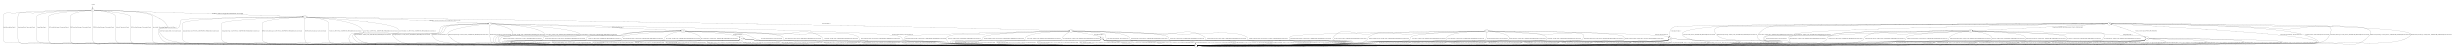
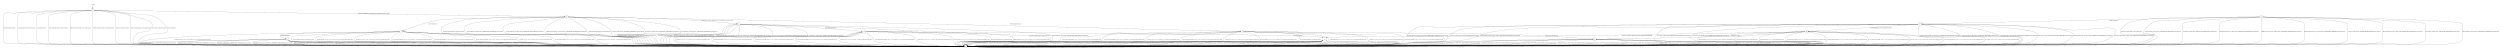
  digraph {
    fontname=Nunito
    version="1.0.1h-TLS11"
    node [fontname=Nunito shape=circle]
    edge [fontname=Nunito]
    n1 [label=__start6 shape=none]
    s0
    s1
    s2
    s3
    s4
    s7
    s12
    s5
    s6
    n11 [label=s61]
    s8
    s9
    s10
    n1 -> s0
    s0 -> s1 [label="AlertWarningCloseNotify / -"]
    s0 -> s1 [label="ApplicationData / ConnectionClosed"]
    s0 -> s1 [label="ChangeCipherSpec / -"]
    s0 -> s1 [label="DHClientKeyExchange / ConnectionClosed"]
    s0 -> s1 [label="DHEServerKeyExchange / ConnectionClosed"]
    s0 -> s1 [label="ECDHClientKeyExchange / ConnectionClosed"]
    s0 -> s1 [label="Finished / ConnectionClosed"]
    s0 -> s1 [label="RSAClientKeyExchange / ConnectionClosed"]
    s0 -> s1 [label="ServerHello / ConnectionClosed"]
    s0 -> s1 [label="ServerHelloDone / -"]
    s0 -> s2 [label="ClientHello / SERVER_HELLO|CERTIFICATE|SERVER_HELLO_DONE"]
    s1 -> s1 [label="AlertWarningCloseNotify / ConnectionClosed"]
    s1 -> s1 [label="ApplicationData / ConnectionClosed"]
    s1 -> s1 [label="ChangeCipherSpec / ConnectionClosed"]
    s1 -> s1 [label="ClientHello / ConnectionClosed"]
    s1 -> s1 [label="DHClientKeyExchange / ConnectionClosed"]
    s1 -> s1 [label="DHEServerKeyExchange / ConnectionClosed"]
    s1 -> s1 [label="ECDHClientKeyExchange / ConnectionClosed"]
    s1 -> s1 [label="Finished / ConnectionClosed"]
    s1 -> s1 [label="RSAClientKeyExchange / ConnectionClosed"]
    s1 -> s1 [label="ServerHello / ConnectionClosed"]
    s1 -> s1 [label="ServerHelloDone / ConnectionClosed"]
    s2 -> s1 [label="AlertWarningCloseNotify / ConnectionClosed"]
    s2 -> s1 [label="ApplicationData / ALERT_FATAL_UNEXPECTED_MESSAGE|ConnectionClosed"]
    s2 -> s1 [label="ChangeCipherSpec / ALERT_FATAL_UNEXPECTED_MESSAGE|ConnectionClosed"]
    s2 -> s1 [label="DHEServerKeyExchange / ALERT_FATAL_UNEXPECTED_MESSAGE|ConnectionClosed"]
    s2 -> s1 [label="ECDHClientKeyExchange / ConnectionClosed"]
    s2 -> s1 [label="Finished / ALERT_FATAL_UNEXPECTED_MESSAGE|ConnectionClosed"]
    s2 -> s1 [label="ServerHello / ALERT_FATAL_UNEXPECTED_MESSAGE|ConnectionClosed"]
    s2 -> s1 [label="ServerHelloDone / ALERT_FATAL_UNEXPECTED_MESSAGE|ConnectionClosed"]
    s2 -> s3 [label="ClientHello / SERVER_HELLO|CERTIFICATE|SERVER_HELLO_DONE"]
+   s2 -> s4 [label="DHClientKeyExchange / -"]
    s2 -> s7 [label="ServerHelloDone / -"]
    s3 -> s1 [label="AlertWarningCloseNotify / ConnectionClosed"]
    s3 -> s1 [label="ApplicationData / ALERT_FATAL_UNEXPECTED_MESSAGE|ConnectionClosed"]
    s3 -> s1 [label="ChangeCipherSpec / ALERT_FATAL_UNEXPECTED_MESSAGE|ConnectionClosed"]
    s3 -> s1 [label="ClientHello / ConnectionClosed"]
    s3 -> s1 [label="DHEServerKeyExchange / ALERT_FATAL_UNEXPECTED_MESSAGE|ConnectionClosed"]
    s3 -> s1 [label="ECDHClientKeyExchange / ConnectionClosed"]
    s3 -> s1 [label="Finished / ALERT_FATAL_UNEXPECTED_MESSAGE|ConnectionClosed"]
    s3 -> s1 [label="ServerHello / ALERT_FATAL_UNEXPECTED_MESSAGE|ConnectionClosed"]
    s3 -> s1 [label="ServerHelloDone / ALERT_FATAL_UNEXPECTED_MESSAGE|ConnectionClosed"]
    s3 -> s12 [label="RSAClientKeyExchange / -"]
    s4 -> s1 [label="AlertWarningCloseNotify / ConnectionClosed"]
    s4 -> s1 [label="ApplicationData / ALERT_FATAL_UNEXPECTED_MESSAGE|ConnectionClosed"]
    s4 -> s1 [label="ClientHello / ALERT_FATAL_UNEXPECTED_MESSAGE|ConnectionClosed"]
    s4 -> s1 [label="DHClientKeyExchange / ALERT_FATAL_UNEXPECTED_MESSAGE|ConnectionClosed"]
    s4 -> s1 [label="DHEServerKeyExchange / ALERT_FATAL_ILLEGAL_PARAMETER|ConnectionClosed"]
    s4 -> s1 [label="ECDHClientKeyExchange / ALERT_FATAL_UNEXPECTED_MESSAGE|ConnectionClosed"]
    s4 -> s1 [label="Finished / ALERT_FATAL_UNEXPECTED_MESSAGE|ConnectionClosed"]
    s4 -> s1 [label="RSAClientKeyExchange / ALERT_FATAL_UNEXPECTED_MESSAGE|ConnectionClosed"]
    s4 -> s1 [label="ServerHello / ALERT_FATAL_UNEXPECTED_MESSAGE|ConnectionClosed"]
    s4 -> s1 [label="ServerHelloDone / ALERT_FATAL_UNEXPECTED_MESSAGE|ConnectionClosed"]
    s4 -> s5 [label="Finished / ConnectionClosed"]
    s7 -> s1 [label="AlertWarningCloseNotify / ConnectionClosed"]
    s7 -> s1 [label="ApplicationData / ALERT_FATAL_UNEXPECTED_MESSAGE|ConnectionClosed"]
    s7 -> s1 [label="ClientHello / ALERT_FATAL_UNEXPECTED_MESSAGE|ConnectionClosed"]
    s7 -> s1 [label="DHClientKeyExchange / ALERT_FATAL_UNEXPECTED_MESSAGE|ConnectionClosed"]
    s7 -> s1 [label="DHEServerKeyExchange / ALERT_FATAL_ILLEGAL_PARAMETER|ConnectionClosed"]
    s7 -> s1 [label="ECDHClientKeyExchange / ALERT_FATAL_UNEXPECTED_MESSAGE|ConnectionClosed"]
    s7 -> s1 [label="Finished / ALERT_FATAL_UNEXPECTED_MESSAGE|ConnectionClosed"]
    s7 -> s1 [label="RSAClientKeyExchange / ALERT_FATAL_UNEXPECTED_MESSAGE|ConnectionClosed"]
    s7 -> s1 [label="ServerHello / ALERT_FATAL_UNEXPECTED_MESSAGE|ConnectionClosed"]
    s7 -> s1 [label="ServerHelloDone / ALERT_FATAL_UNEXPECTED_MESSAGE|ConnectionClosed"]
    s7 -> s6 [label="ChangeCipherSpec / -"]
    s12 -> s1 [label="AlertWarningCloseNotify / ConnectionClosed"]
    s12 -> s1 [label="ApplicationData / ALERT_FATAL_UNEXPECTED_MESSAGE|ConnectionClosed"]
    s12 -> s1 [label="ClientHello / ALERT_FATAL_UNEXPECTED_MESSAGE|ConnectionClosed"]
    s12 -> s1 [label="DHClientKeyExchange / ALERT_FATAL_UNEXPECTED_MESSAGE|ConnectionClosed"]
    s12 -> s1 [label="DHEServerKeyExchange / ALERT_FATAL_ILLEGAL_PARAMETER|ConnectionClosed"]
    s12 -> s1 [label="ECDHClientKeyExchange / ALERT_FATAL_UNEXPECTED_MESSAGE|ConnectionClosed"]
    s12 -> s1 [label="Finished / ALERT_FATAL_UNEXPECTED_MESSAGE|ConnectionClosed"]
    s12 -> s1 [label="RSAClientKeyExchange / ALERT_FATAL_UNEXPECTED_MESSAGE|ConnectionClosed"]
    s12 -> s1 [label="ServerHello / ALERT_FATAL_UNEXPECTED_MESSAGE|ConnectionClosed"]
    s12 -> s1 [label="ServerHelloDone / ALERT_FATAL_UNEXPECTED_MESSAGE|ConnectionClosed"]
    s12 -> n11 [label="ChangeCipherSpec / -"]
    s5 -> s1 [label="AlertWarningCloseNotify / ALERT_FATAL_BAD_RECORD_MAC|ConnectionClosed"]
    s5 -> s1 [label="ApplicationData / ALERT_FATAL_BAD_RECORD_MAC|ConnectionClosed"]
    s5 -> s1 [label="ChangeCipherSpec / ALERT_FATAL_BAD_RECORD_MAC|ConnectionClosed"]
    s5 -> s1 [label="ClientHello / ALERT_FATAL_BAD_RECORD_MAC|ConnectionClosed"]
    s5 -> s1 [label="DHClientKeyExchange / ALERT_FATAL_BAD_RECORD_MAC|ConnectionClosed"]
    s5 -> s1 [label="DHEServerKeyExchange / ALERT_FATAL_BAD_RECORD_MAC|ConnectionClosed"]
    s5 -> s1 [label="ECDHClientKeyExchange / ALERT_FATAL_BAD_RECORD_MAC|ConnectionClosed"]
    s5 -> s1 [label="Finished / ALERT_FATAL_BAD_RECORD_MAC|ConnectionClosed"]
    s5 -> s1 [label="RSAClientKeyExchange / ALERT_FATAL_BAD_RECORD_MAC|ConnectionClosed"]
    s5 -> s1 [label="ServerHello / ALERT_FATAL_BAD_RECORD_MAC|ConnectionClosed"]
    s5 -> s1 [label="ServerHelloDone / ALERT_FATAL_BAD_RECORD_MAC|ConnectionClosed"]
    s6 -> s1 [label="AlertWarningCloseNotify / ALERT_FATAL_UNEXPECTED_MESSAGE|ConnectionClosed"]
    s6 -> s1 [label="ApplicationData / ALERT_FATAL_UNEXPECTED_MESSAGE|ConnectionClosed"]
    s6 -> s1 [label="ChangeCipherSpec / ALERT_FATAL_UNEXPECTED_MESSAGE|ConnectionClosed"]
    s6 -> s1 [label="ClientHello / ALERT_FATAL_UNEXPECTED_MESSAGE|ConnectionClosed"]
    s6 -> s1 [label="DHClientKeyExchange / ALERT_FATAL_UNEXPECTED_MESSAGE|ConnectionClosed"]
    s6 -> s1 [label="DHEServerKeyExchange / ALERT_FATAL_ILLEGAL_PARAMETER|ConnectionClosed"]
    s6 -> s1 [label="ECDHClientKeyExchange / ALERT_FATAL_UNEXPECTED_MESSAGE|ConnectionClosed"]
    s6 -> s1 [label="RSAClientKeyExchange / ALERT_FATAL_UNEXPECTED_MESSAGE|ConnectionClosed"]
    s6 -> s1 [label="ServerHello / ALERT_FATAL_UNEXPECTED_MESSAGE|ConnectionClosed"]
    s6 -> s1 [label="ServerHelloDone / ALERT_FATAL_UNEXPECTED_MESSAGE|ConnectionClosed"]
    n11 -> s1 [label="AlertWarningCloseNotify / ALERT_FATAL_UNEXPECTED_MESSAGE|ConnectionClosed"]
    n11 -> s1 [label="ApplicationData / ALERT_FATAL_UNEXPECTED_MESSAGE|ConnectionClosed"]
    n11 -> s1 [label="ChangeCipherSpec / ALERT_FATAL_UNEXPECTED_MESSAGE|ConnectionClosed"]
    n11 -> s1 [label="ClientHello / ALERT_FATAL_UNEXPECTED_MESSAGE|ConnectionClosed"]
    n11 -> s1 [label="DHClientKeyExchange / ALERT_FATAL_UNEXPECTED_MESSAGE|ConnectionClosed"]
    n11 -> s1 [label="DHEServerKeyExchange / ALERT_FATAL_ILLEGAL_PARAMETER|ConnectionClosed"]
    n11 -> s1 [label="ECDHClientKeyExchange / ALERT_FATAL_UNEXPECTED_MESSAGE|ConnectionClosed"]
    n11 -> s1 [label="Finished / ALERT_FATAL_DECRYPT_ERROR|ConnectionClosed"]
    n11 -> s1 [label="RSAClientKeyExchange / ALERT_FATAL_UNEXPECTED_MESSAGE|ConnectionClosed"]
    n11 -> s1 [label="ServerHello / ALERT_FATAL_UNEXPECTED_MESSAGE|ConnectionClosed"]
    n11 -> s1 [label="ServerHelloDone / ALERT_FATAL_UNEXPECTED_MESSAGE|ConnectionClosed"]
    s8 -> s1 [label="AlertWarningCloseNotify / ConnectionClosed"]
    s8 -> s1 [label="ApplicationData / APPLICATION|ConnectionClosed"]
    s8 -> s1 [label="DHClientKeyExchange / ALERT_FATAL_UNEXPECTED_MESSAGE|ConnectionClosed"]
    s8 -> s1 [label="DHEServerKeyExchange / ALERT_FATAL_UNEXPECTED_MESSAGE|ConnectionClosed"]
    s8 -> s1 [label="ECDHClientKeyExchange / ALERT_FATAL_UNEXPECTED_MESSAGE|ConnectionClosed"]
    s8 -> s1 [label="Finished / ALERT_FATAL_UNEXPECTED_MESSAGE|ConnectionClosed"]
    s8 -> s1 [label="RSAClientKeyExchange / ALERT_FATAL_UNEXPECTED_MESSAGE|ConnectionClosed"]
    s8 -> s1 [label="ServerHello / ALERT_FATAL_UNEXPECTED_MESSAGE|ConnectionClosed"]
    s8 -> s1 [label="ServerHelloDone / ALERT_FATAL_UNEXPECTED_MESSAGE|ConnectionClosed"]
    s8 -> s5 [label="ChangeCipherSpec / -"]
-   s8 -> s9 [label="ClientHello / SERVER_HELLO|CHANGE_CIPHER_SPEC|FINISHED"]
+   s8 -> n11 [label="ClientHello / SERVER_HELLO|CHANGE_CIPHER_SPEC|FINISHED"]
    s9 -> s1 [label="AlertWarningCloseNotify / ConnectionClosed"]
    s9 -> s1 [label="ApplicationData / ALERT_FATAL_UNEXPECTED_MESSAGE|ConnectionClosed"]
    s9 -> s1 [label="ClientHello / ALERT_FATAL_UNEXPECTED_MESSAGE|ConnectionClosed"]
    s9 -> s1 [label="DHClientKeyExchange / ALERT_FATAL_UNEXPECTED_MESSAGE|ConnectionClosed"]
    s9 -> s1 [label="DHEServerKeyExchange / ALERT_FATAL_UNEXPECTED_MESSAGE|ConnectionClosed"]
    s9 -> s1 [label="ECDHClientKeyExchange / ALERT_FATAL_UNEXPECTED_MESSAGE|ConnectionClosed"]
    s9 -> s1 [label="Finished / ALERT_FATAL_UNEXPECTED_MESSAGE|ConnectionClosed"]
    s9 -> s1 [label="RSAClientKeyExchange / ALERT_FATAL_UNEXPECTED_MESSAGE|ConnectionClosed"]
    s9 -> s1 [label="ServerHello / ALERT_FATAL_UNEXPECTED_MESSAGE|ConnectionClosed"]
    s9 -> s1 [label="ServerHelloDone / ALERT_FATAL_UNEXPECTED_MESSAGE|ConnectionClosed"]
    s9 -> s10 [label="ChangeCipherSpec / -"]
    s10 -> s1 [label="AlertWarningCloseNotify / ALERT_FATAL_UNEXPECTED_MESSAGE|ConnectionClosed"]
    s10 -> s1 [label="ApplicationData / ALERT_FATAL_UNEXPECTED_MESSAGE|ConnectionClosed"]
    s10 -> s1 [label="ChangeCipherSpec / ALERT_FATAL_UNEXPECTED_MESSAGE|ConnectionClosed"]
    s10 -> s1 [label="ClientHello / ALERT_FATAL_UNEXPECTED_MESSAGE|ConnectionClosed"]
    s10 -> s1 [label="DHClientKeyExchange / ALERT_FATAL_UNEXPECTED_MESSAGE|ConnectionClosed"]
    s10 -> s1 [label="DHEServerKeyExchange / ALERT_FATAL_UNEXPECTED_MESSAGE|ConnectionClosed"]
    s10 -> s1 [label="ECDHClientKeyExchange / ALERT_FATAL_UNEXPECTED_MESSAGE|ConnectionClosed"]
    s10 -> s1 [label="Finished / ALERT_FATAL_DECRYPT_ERROR|ConnectionClosed"]
    s10 -> s1 [label="RSAClientKeyExchange / ALERT_FATAL_UNEXPECTED_MESSAGE|ConnectionClosed"]
    s10 -> s1 [label="ServerHello / ALERT_FATAL_UNEXPECTED_MESSAGE|ConnectionClosed"]
    s10 -> s1 [label="ServerHelloDone / ALERT_FATAL_UNEXPECTED_MESSAGE|ConnectionClosed"]
    s10 -> s8 [label="Finished / CHANGE_CIPHER_SPEC|FINISHED"]
  }
